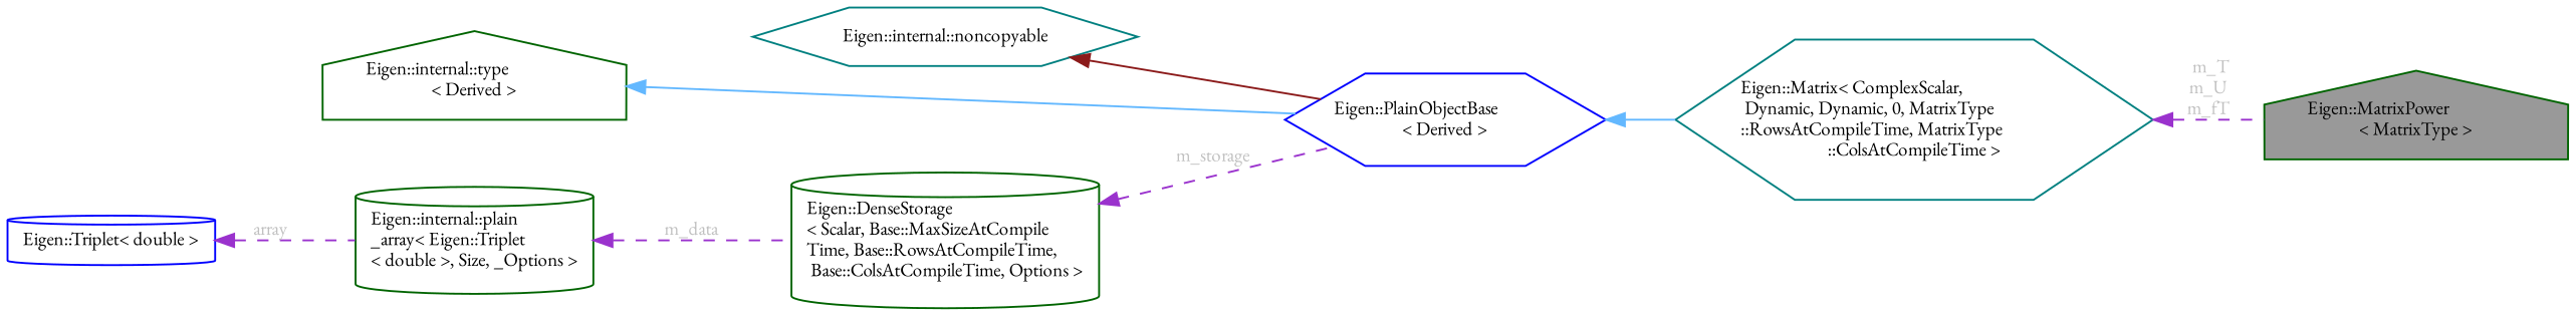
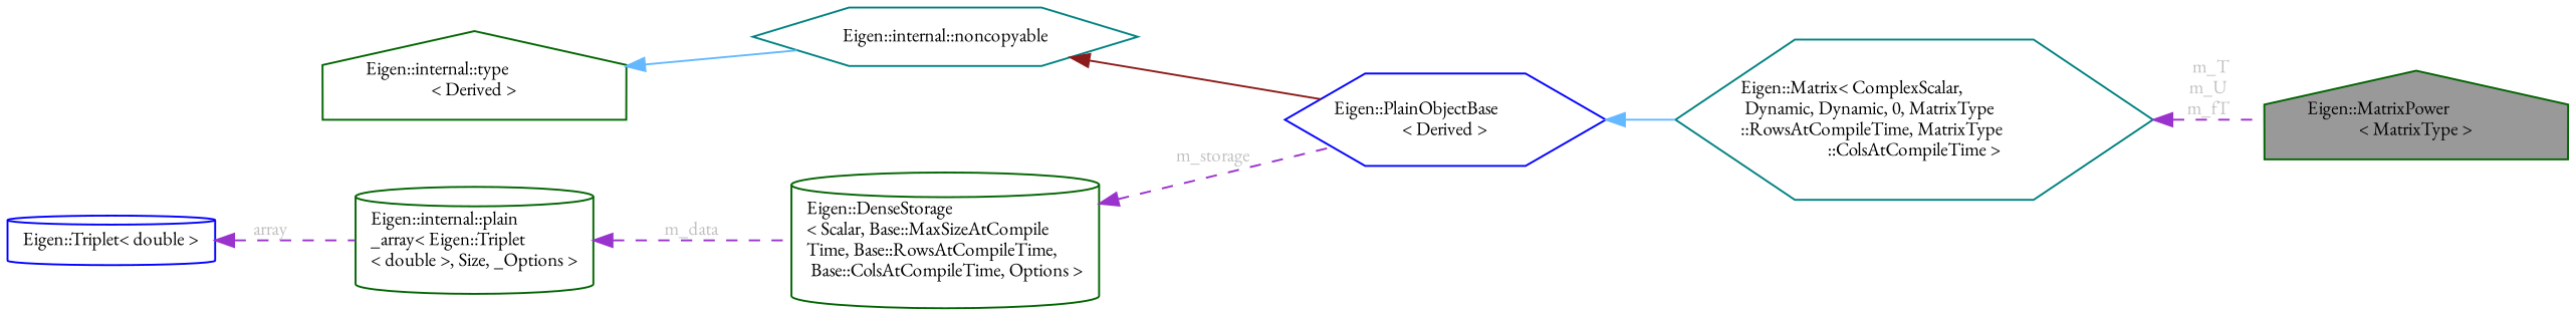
  digraph {
    fontname="EB Garamond"
    rankdir=LR
    node [color=darkgreen fillcolor=white fontname="EB Garamond" fontsize=10 shape=hexagon style=filled]
    edge [color=darkorchid3 dir=back fontname="EB Garamond" fontsize=10 labelfontname=Helvetica labelfontsize=10 style=dashed fontcolor=grey]
    n1 [fillcolor=grey60 fontcolor=black height=0.2 label="Eigen::MatrixPower\l\< MatrixType \>" shape=house width=0.4]
    n2 [color=teal height=0.2 label="Eigen::internal::noncopyable" width=0.4]
    n3 [color=blue height=0.2 label="Eigen::PlainObjectBase\l\< Derived \>" width=0.4]
    n4 [color=teal height=0.2 label="Eigen::Matrix\< ComplexScalar,\l Dynamic, Dynamic, 0, MatrixType\l::RowsAtCompileTime, MatrixType\l::ColsAtCompileTime \>" width=0.4]
    n5 [height=0.2 label="Eigen::internal::type\l\< Derived \>" shape=house width=0.4]
    n6 [height=0.2 label="Eigen::DenseStorage\l\< Scalar, Base::MaxSizeAtCompile\lTime, Base::RowsAtCompileTime,\l Base::ColsAtCompileTime, Options \>" shape=cylinder width=0.4]
    n7 [height=0.2 label="Eigen::internal::plain\l_array\< Eigen::Triplet\l\< double \>, Size, _Options \>" shape=cylinder width=0.4]
    n8 [color=blue height=0.2 label="Eigen::Triplet\< double \>" shape=cylinder width=0.4]
    n2 -> n3 [color=firebrick4 style=solid fontcolor=""]
    n3 -> n4 [color=steelblue1 style=solid fontcolor=""]
    n4 -> n1 [label=" m_T\nm_U\nm_fT"]
-   n5 -> n3 [color=steelblue1 style=solid fontcolor=""]
+   n5 -> n2 [color=steelblue1 style=solid fontcolor=""]
    n6 -> n3 [label=" m_storage"]
    n7 -> n6 [label=" m_data"]
    n8 -> n7 [label=" array"]
  }
